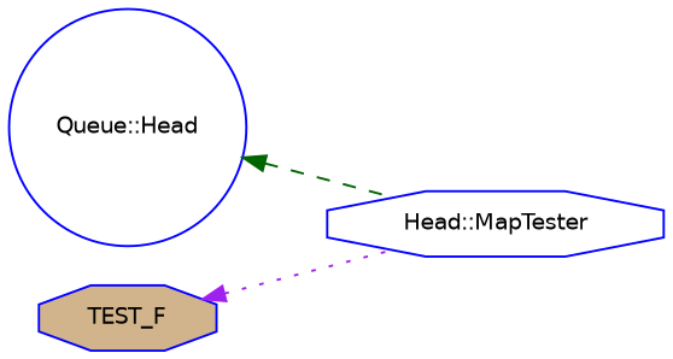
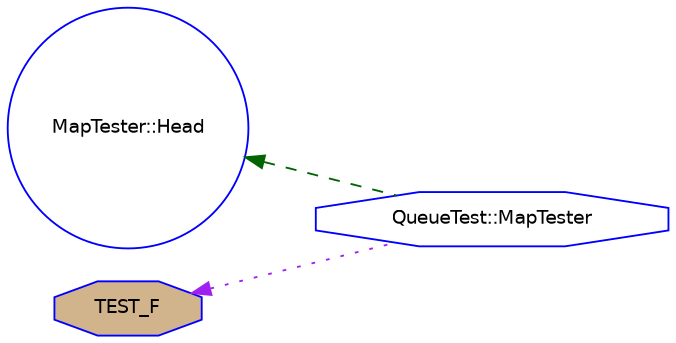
  digraph {
    rankdir=LR
    node [color=blue fillcolor=white fontname=Helvetica fontsize=10 shape=octagon style=filled]
    edge [dir=back fontname=Helvetica fontsize=10 labelfontname=Helvetica labelfontsize=10]
-   n1 [fontcolor=black height=0.2 label="Queue::Head" shape=circle width=0.4]
-   n2 [height=0.2 label="Head::MapTester" width=0.4]
+   n1 [fontcolor=black height=0.2 label="MapTester::Head" shape=circle width=0.4]
+   n2 [height=0.2 label="QueueTest::MapTester" width=0.4]
    n3 [fillcolor=tan height=0.2 label=TEST_F width=0.4]
    n1 -> n2 [color=darkgreen style=dashed]
    n3 -> n2 [color=purple style=dotted]
  }
